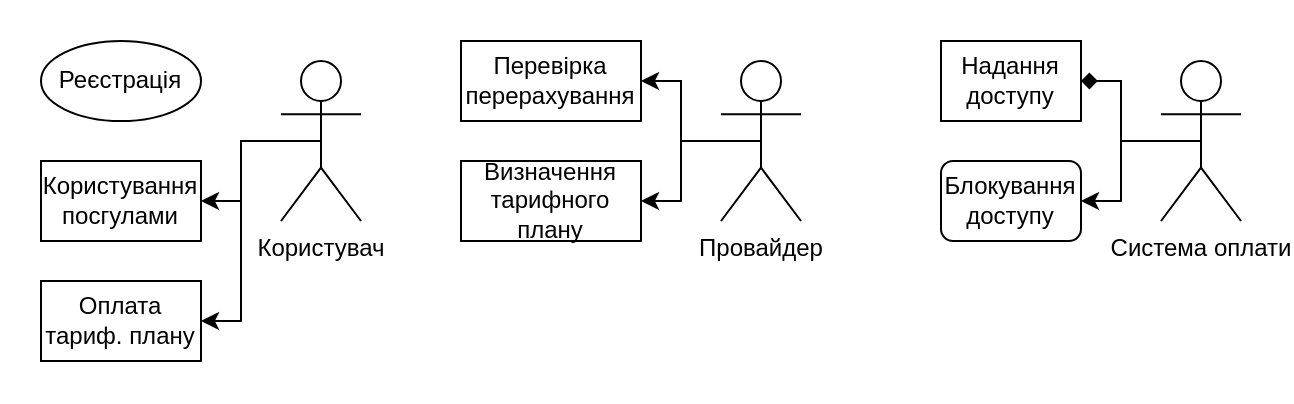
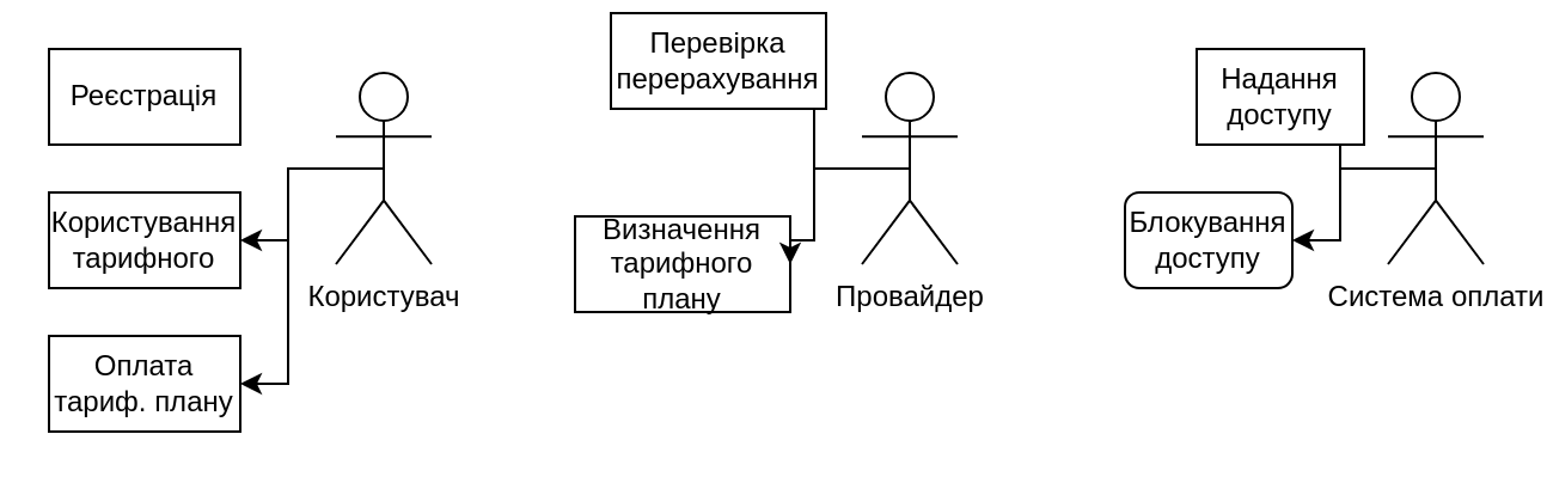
  <mxCell id="0" value="" />
  <mxCell id="1" parent="0" />
  <mxCell id="2" value="Користувач" style="shape=umlActor;verticalLabelPosition=bottom;verticalAlign=top;html=1;outlineConnect=0;" parent="1" vertex="1"><mxGeometry x="140" y="30" width="40" height="80" as="geometry" /></mxCell>
  <mxCell id="3" style="edgeStyle=orthogonalEdgeStyle;rounded=0;orthogonalLoop=1;jettySize=auto;html=1;exitX=0.5;exitY=0.5;exitDx=0;exitDy=0;exitPerimeter=0;entryX=1;entryY=0.5;entryDx=0;entryDy=0;" edge="1" parent="1" source="4" target="11"><mxGeometry relative="1" as="geometry" /></mxCell>
  <mxCell id="4" value="Провайдер" style="shape=umlActor;verticalLabelPosition=bottom;verticalAlign=top;html=1;outlineConnect=0;" parent="1" vertex="1"><mxGeometry x="360" y="30" width="40" height="80" as="geometry" /></mxCell>
  <mxCell id="5" style="edgeStyle=orthogonalEdgeStyle;rounded=0;orthogonalLoop=1;jettySize=auto;html=1;exitX=0.5;exitY=0.5;exitDx=0;exitDy=0;exitPerimeter=0;entryX=1;entryY=0.5;entryDx=0;entryDy=0;endArrow=diamond;" edge="1" parent="1" source="6" target="12"><mxGeometry relative="1" as="geometry" /></mxCell>
  <mxCell id="6" value="Система оплати" style="shape=umlActor;verticalLabelPosition=bottom;verticalAlign=top;html=1;outlineConnect=0;" parent="1" vertex="1"><mxGeometry x="580" y="30" width="40" height="80" as="geometry" /></mxCell>
  <mxCell id="7" value="Оплата тариф. плану" style="rounded=0;whiteSpace=wrap;html=1;" parent="1" vertex="1"><mxGeometry x="20" y="140" width="80" height="40" as="geometry" /></mxCell>
- <mxCell id="8" value="Користування&lt;br&gt;посгулами" style="rounded=0;whiteSpace=wrap;html=1;" parent="1" vertex="1"><mxGeometry x="20" y="80" width="80" height="40" as="geometry" /></mxCell>
- <mxCell id="9" value="Реєстрація" style="ellipse;whiteSpace=wrap;html=1;" parent="1" vertex="1"><mxGeometry x="20" y="20" width="80" height="40" as="geometry" /></mxCell>
- <mxCell id="10" value="Визначення тарифного плану" style="rounded=0;whiteSpace=wrap;html=1;" parent="1" vertex="1"><mxGeometry x="230" y="80" width="90" height="40" as="geometry" /></mxCell>
- <mxCell id="11" value="Перевірка&lt;br&gt;перерахування" style="rounded=0;whiteSpace=wrap;html=1;" parent="1" vertex="1"><mxGeometry x="230" y="20" width="90" height="40" as="geometry" /></mxCell>
- <mxCell id="12" value="Надання доступу" style="rounded=0;whiteSpace=wrap;html=1;" parent="1" vertex="1"><mxGeometry x="470" y="20" width="70" height="40" as="geometry" /></mxCell>
+ <mxCell id="8" value="Користування&lt;br&gt;тарифного" style="rounded=0;whiteSpace=wrap;html=1;" parent="1" vertex="1"><mxGeometry x="20" y="80" width="80" height="40" as="geometry" /></mxCell>
+ <mxCell id="9" value="Реєстрація" style="rounded=0;whiteSpace=wrap;html=1;" parent="1" vertex="1"><mxGeometry x="20" y="20" width="80" height="40" as="geometry" /></mxCell>
+ <mxCell id="10" value="Визначення тарифного плану" style="rounded=0;whiteSpace=wrap;html=1;" parent="1" vertex="1"><mxGeometry x="240" y="90" width="90" height="40" as="geometry" /></mxCell>
+ <mxCell id="11" value="Перевірка&lt;br&gt;перерахування" style="rounded=0;whiteSpace=wrap;html=1;" parent="1" vertex="1"><mxGeometry x="255" y="5" width="90" height="40" as="geometry" /></mxCell>
+ <mxCell id="12" value="Надання доступу" style="rounded=0;whiteSpace=wrap;html=1;" parent="1" vertex="1"><mxGeometry x="500" y="20" width="70" height="40" as="geometry" /></mxCell>
  <mxCell id="13" value="Блокування доступу" style="whiteSpace=wrap;html=1;rounded=1;" parent="1" vertex="1"><mxGeometry x="470" y="80" width="70" height="40" as="geometry" /></mxCell>
  <mxCell id="14" style="edgeStyle=orthogonalEdgeStyle;rounded=0;orthogonalLoop=1;jettySize=auto;html=1;exitX=0.5;exitY=0.5;exitDx=0;exitDy=0;exitPerimeter=0;entryX=1;entryY=0.5;entryDx=0;entryDy=0;" edge="1" parent="1" target="13"><mxGeometry relative="1" as="geometry"><mxPoint x="600" y="70" as="sourcePoint" /><mxPoint x="560" y="100" as="targetPoint" /><Array as="points"><mxPoint x="560" y="70" /><mxPoint x="560" y="100" /></Array></mxGeometry></mxCell>
  <mxCell id="15" style="edgeStyle=orthogonalEdgeStyle;rounded=0;orthogonalLoop=1;jettySize=auto;html=1;exitX=0.5;exitY=0.5;exitDx=0;exitDy=0;exitPerimeter=0;entryX=1;entryY=0.5;entryDx=0;entryDy=0;" edge="1" parent="1" target="10"><mxGeometry relative="1" as="geometry"><mxPoint x="380" y="70" as="sourcePoint" /><mxPoint x="320" y="40" as="targetPoint" /><Array as="points"><mxPoint x="340" y="70" /><mxPoint x="340" y="100" /></Array></mxGeometry></mxCell>
  <mxCell id="16" style="edgeStyle=orthogonalEdgeStyle;rounded=0;orthogonalLoop=1;jettySize=auto;html=1;exitX=0.5;exitY=0.5;exitDx=0;exitDy=0;exitPerimeter=0;entryX=1;entryY=0.5;entryDx=0;entryDy=0;" edge="1" parent="1" target="8"><mxGeometry relative="1" as="geometry"><mxPoint x="160" y="70" as="sourcePoint" /><mxPoint x="100" y="40" as="targetPoint" /><Array as="points"><mxPoint x="120" y="70" /><mxPoint x="120" y="100" /></Array></mxGeometry></mxCell>
  <mxCell id="17" style="edgeStyle=orthogonalEdgeStyle;rounded=0;orthogonalLoop=1;jettySize=auto;html=1;entryX=1;entryY=0.5;entryDx=0;entryDy=0;" edge="1" parent="1" target="7"><mxGeometry relative="1" as="geometry"><mxPoint x="160" y="70" as="sourcePoint" /><mxPoint x="80" y="100" as="targetPoint" /><Array as="points"><mxPoint x="120" y="70" /><mxPoint x="120" y="160" /></Array></mxGeometry></mxCell>
